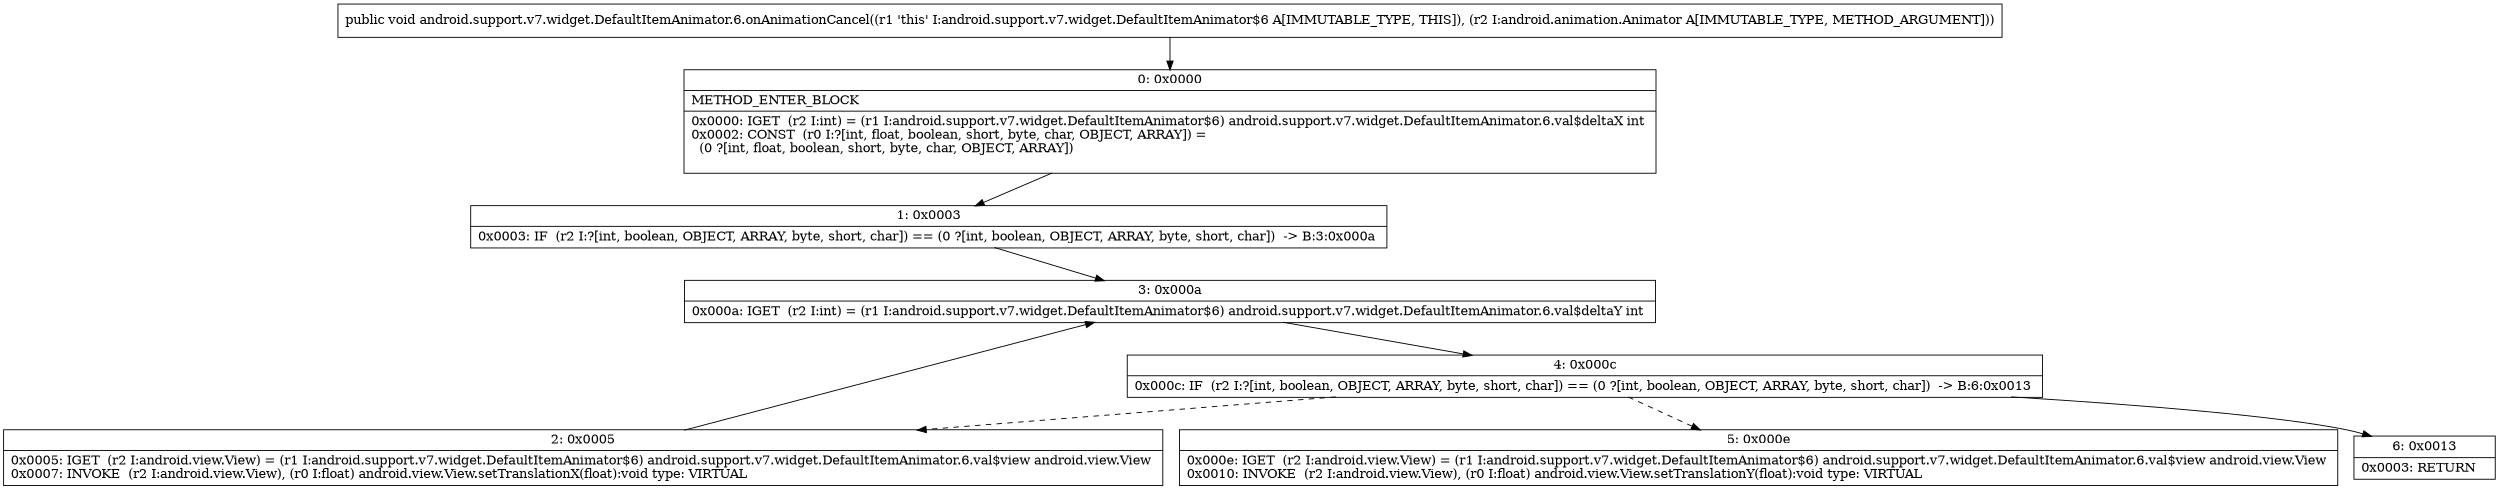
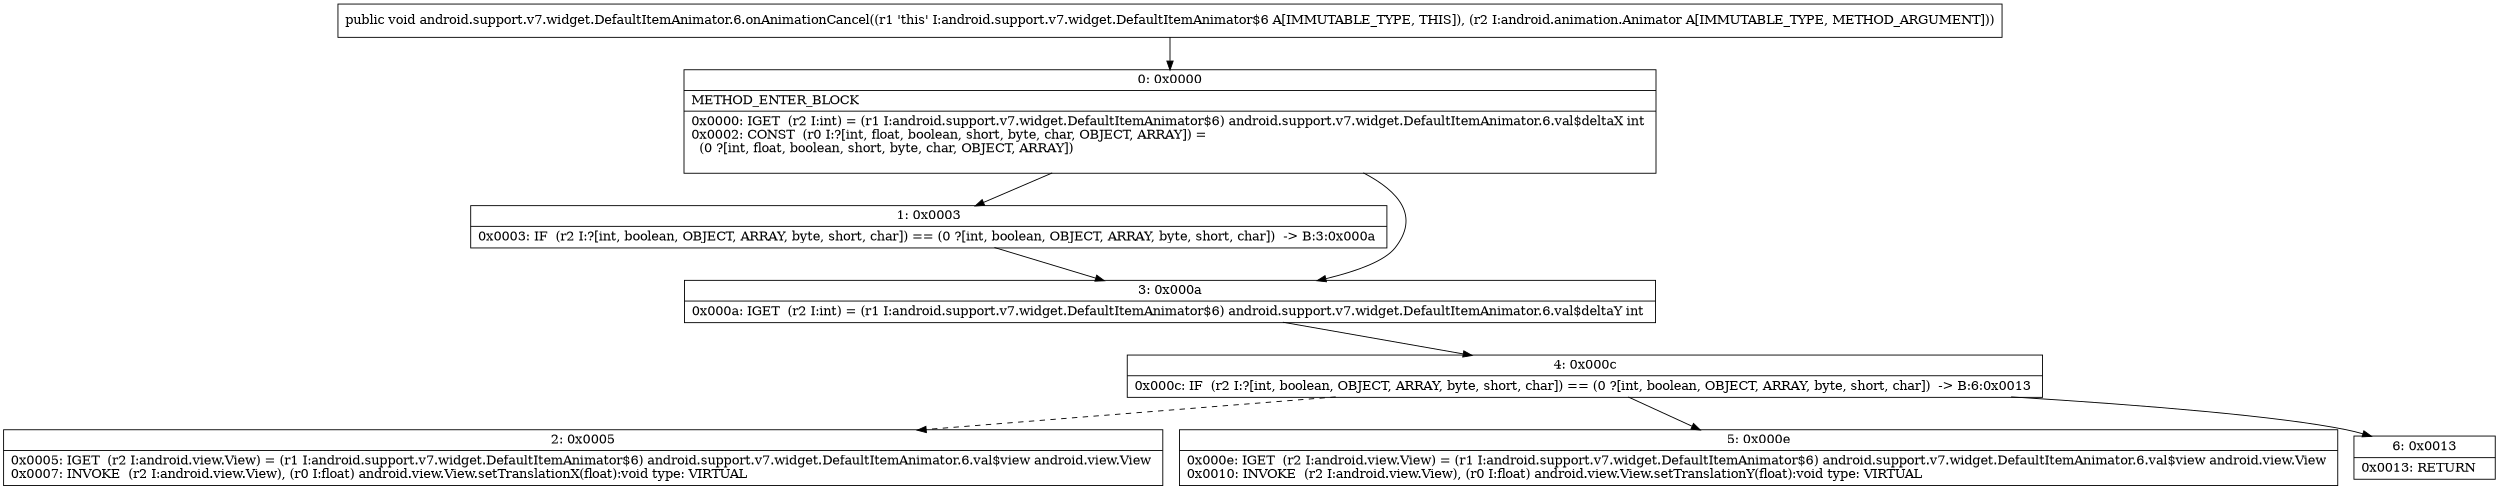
  digraph {
    node [shape=record]
    n1 [label="{0\:\ 0x0000|METHOD_ENTER_BLOCK\l|0x0000: IGET  (r2 I:int) = (r1 I:android.support.v7.widget.DefaultItemAnimator$6) android.support.v7.widget.DefaultItemAnimator.6.val$deltaX int \l0x0002: CONST  (r0 I:?[int, float, boolean, short, byte, char, OBJECT, ARRAY]) = \l  (0 ?[int, float, boolean, short, byte, char, OBJECT, ARRAY])\l \l}"]
    n2 [label="{1\:\ 0x0003|0x0003: IF  (r2 I:?[int, boolean, OBJECT, ARRAY, byte, short, char]) == (0 ?[int, boolean, OBJECT, ARRAY, byte, short, char])  \-\> B:3:0x000a \l}"]
    n3 [label="{3\:\ 0x000a|0x000a: IGET  (r2 I:int) = (r1 I:android.support.v7.widget.DefaultItemAnimator$6) android.support.v7.widget.DefaultItemAnimator.6.val$deltaY int \l}"]
    n4 [label="{2\:\ 0x0005|0x0005: IGET  (r2 I:android.view.View) = (r1 I:android.support.v7.widget.DefaultItemAnimator$6) android.support.v7.widget.DefaultItemAnimator.6.val$view android.view.View \l0x0007: INVOKE  (r2 I:android.view.View), (r0 I:float) android.view.View.setTranslationX(float):void type: VIRTUAL \l}"]
    n5 [label="{4\:\ 0x000c|0x000c: IF  (r2 I:?[int, boolean, OBJECT, ARRAY, byte, short, char]) == (0 ?[int, boolean, OBJECT, ARRAY, byte, short, char])  \-\> B:6:0x0013 \l}"]
    n6 [label="{5\:\ 0x000e|0x000e: IGET  (r2 I:android.view.View) = (r1 I:android.support.v7.widget.DefaultItemAnimator$6) android.support.v7.widget.DefaultItemAnimator.6.val$view android.view.View \l0x0010: INVOKE  (r2 I:android.view.View), (r0 I:float) android.view.View.setTranslationY(float):void type: VIRTUAL \l}"]
-   n7 [label="{6\:\ 0x0013|0x0003: RETURN   \l}"]
+   n7 [label="{6\:\ 0x0013|0x0013: RETURN   \l}"]
    n8 [label="{public void android.support.v7.widget.DefaultItemAnimator.6.onAnimationCancel((r1 'this' I:android.support.v7.widget.DefaultItemAnimator$6 A[IMMUTABLE_TYPE, THIS]), (r2 I:android.animation.Animator A[IMMUTABLE_TYPE, METHOD_ARGUMENT])) }"]
    n1 -> n2
    n2 -> n3
    n3 -> n5
-   n4 -> n3
+   n1 -> n3
    n5 -> n4 [style=dashed]
-   n5 -> n6 [style=dashed]
+   n5 -> n6 [style=solid]
    n5 -> n7
    n8 -> n1
  }
